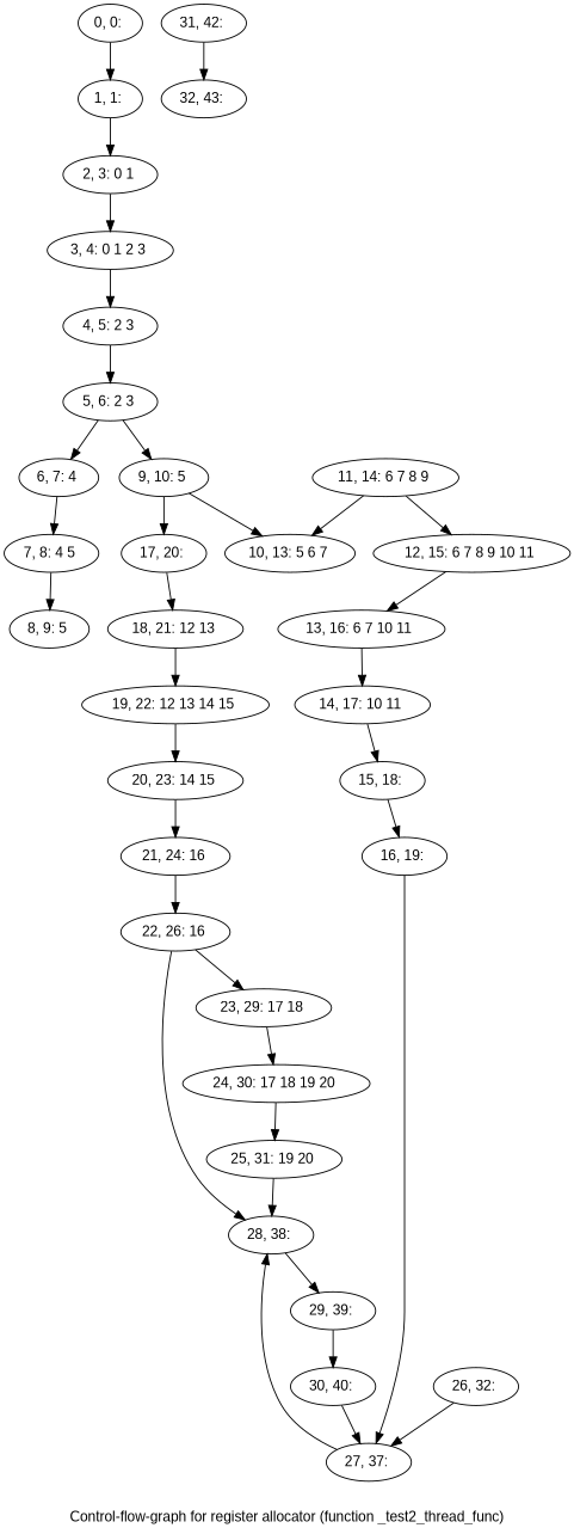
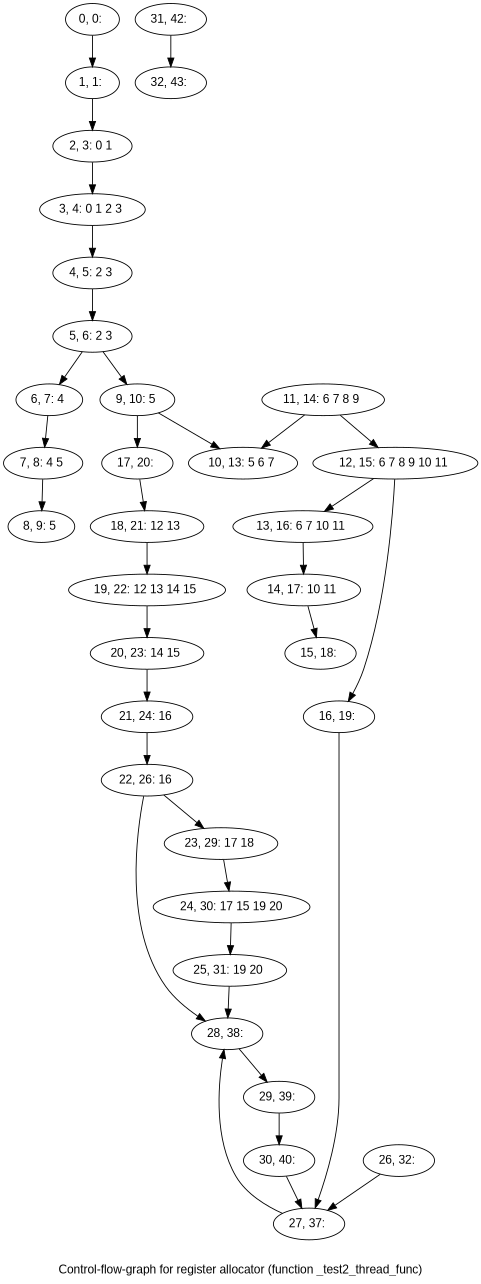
  digraph {
    fontname="Liberation Sans"
    label="Control-flow-graph for register allocator (function _test2_thread_func)"
    node [fontname="Liberation Sans"]
    edge [fontname="Liberation Sans"]
    n1 [label="0, 0: "]
    n2 [label="1, 1: "]
    n3 [label="2, 3: 0 1 "]
    n4 [label="3, 4: 0 1 2 3 "]
    n5 [label="4, 5: 2 3 "]
    n6 [label="5, 6: 2 3 "]
    n7 [label="6, 7: 4 "]
    n8 [label="9, 10: 5 "]
    n9 [label="7, 8: 4 5 "]
    n10 [label="8, 9: 5 "]
    n11 [label="10, 13: 5 6 7 "]
    n12 [label="17, 20: "]
    n13 [label="18, 21: 12 13 "]
    n14 [label="11, 14: 6 7 8 9 "]
    n15 [label="12, 15: 6 7 8 9 10 11 "]
    n16 [label="13, 16: 6 7 10 11 "]
    n17 [label="14, 17: 10 11 "]
    n18 [label="15, 18: "]
    n19 [label="16, 19: "]
    n20 [label="27, 37: "]
    n21 [label="28, 38: "]
    n22 [label="19, 22: 12 13 14 15 "]
    n23 [label="20, 23: 14 15 "]
    n24 [label="21, 24: 16 "]
    n25 [label="22, 26: 16 "]
    n26 [label="23, 29: 17 18 "]
-   n27 [label="24, 30: 17 18 19 20 "]
+   n27 [label="24, 30: 17 15 19 20"]
    n28 [label="25, 31: 19 20 "]
    n29 [label="26, 32: "]
    n30 [label="29, 39: "]
    n31 [label="30, 40: "]
    n32 [label="31, 42: "]
    n33 [label="32, 43: "]
    n1 -> n2
    n2 -> n3
    n3 -> n4
    n4 -> n5
    n5 -> n6
    n6 -> n7
    n6 -> n8
    n7 -> n9
    n8 -> n11
    n8 -> n12
    n9 -> n10
    n12 -> n13
    n13 -> n22
    n14 -> n11
    n14 -> n15
    n15 -> n16
    n16 -> n17
    n17 -> n18
-   n18 -> n19
+   n15 -> n19
    n19 -> n20
    n20 -> n21
    n21 -> n30
    n22 -> n23
    n23 -> n24
    n24 -> n25
    n25 -> n21
    n25 -> n26
    n26 -> n27
    n27 -> n28
    n28 -> n21
    n29 -> n20
    n30 -> n31
    n31 -> n20
    n32 -> n33
  }
